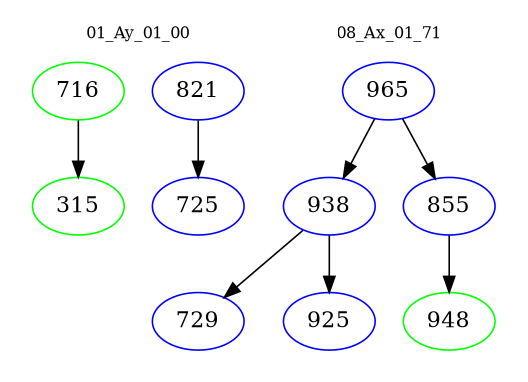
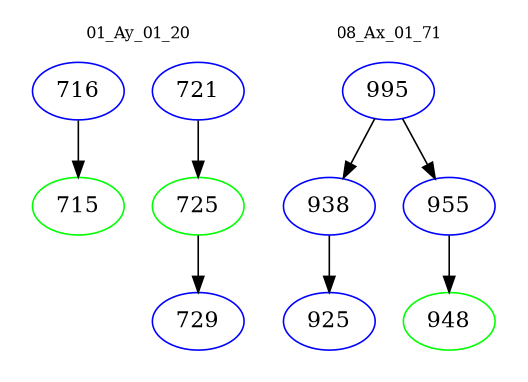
  digraph {
    node [color=blue]
    edge [color=black]
-   n1 [label=821]
-   n2 [color=green label=716]
-   n3 [label=725]
-   n4 [color=green label=315]
+   n1 [label=721]
+   n2 [label=716]
+   n3 [color=green label=725]
+   n4 [color=green label=715]
    n5 [label=729]
-   n6 [label=965]
+   n6 [label=995]
    n7 [label=938]
-   n8 [label=855]
+   n8 [label=955]
    n9 [label=925]
    n10 [color=green label=948]
    subgraph cluster_1 {
      color=white
      fontsize=10
-     label="01_Ay_01_00"
+     label="01_Ay_01_20"
      n1
      n2
      n3
      n4
      n5
    }
    subgraph cluster_2 {
      color=white
      fontsize=10
      label="08_Ax_01_71"
      n6
      n7
      n8
      n9
      n10
    }
    n1 -> n3
    n2 -> n4
-   n7 -> n5
+   n3 -> n5
    n6 -> n7
    n6 -> n8
    n7 -> n9
    n8 -> n10
  }
